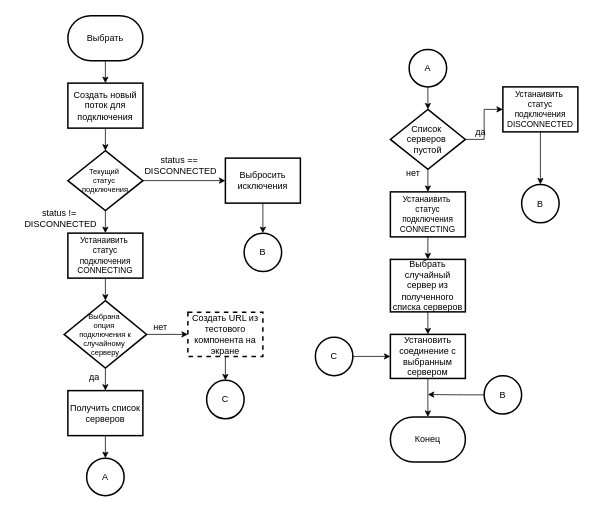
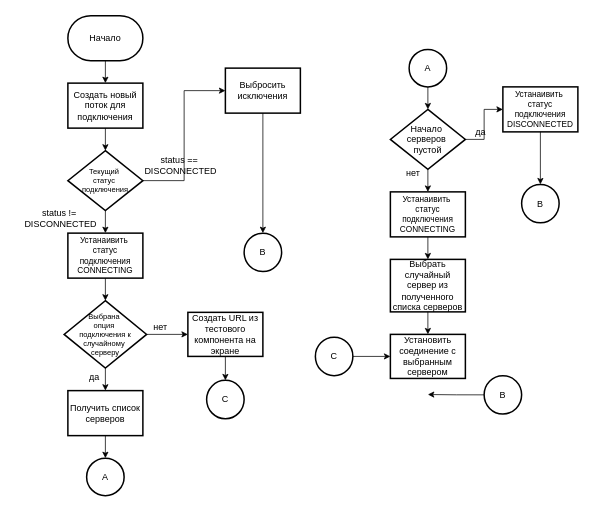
  <mxCell id="0" />
  <mxCell id="1" parent="0" />
  <mxCell id="2" style="edgeStyle=orthogonalEdgeStyle;rounded=0;orthogonalLoop=1;jettySize=auto;html=1;exitX=0.5;exitY=1;exitDx=0;exitDy=0;exitPerimeter=0;entryX=0.5;entryY=0;entryDx=0;entryDy=0;" edge="1" parent="1" source="3" target="4"><mxGeometry relative="1" as="geometry" /></mxCell>
- <mxCell id="3" value="Выбрать" style="strokeWidth=2;html=1;shape=mxgraph.flowchart.terminator;whiteSpace=wrap;" vertex="1" parent="1"><mxGeometry x="90" y="20" width="100" height="60" as="geometry" /></mxCell>
+ <mxCell id="3" value="Начало" style="strokeWidth=2;html=1;shape=mxgraph.flowchart.terminator;whiteSpace=wrap;" vertex="1" parent="1"><mxGeometry x="90" y="20" width="100" height="60" as="geometry" /></mxCell>
  <mxCell id="4" value="Создать новый поток для подключения" style="whiteSpace=wrap;html=1;absoluteArcSize=1;arcSize=0;strokeWidth=2;rounded=0;" vertex="1" parent="1"><mxGeometry x="90" y="110" width="100" height="60" as="geometry" /></mxCell>
- <mxCell id="5" value="Выбросить исключения" style="rounded=1;whiteSpace=wrap;html=1;absoluteArcSize=1;arcSize=0;strokeWidth=2;" vertex="1" parent="1"><mxGeometry x="300" y="210" width="100" height="60" as="geometry" /></mxCell>
+ <mxCell id="5" value="Выбросить исключения" style="rounded=1;whiteSpace=wrap;html=1;absoluteArcSize=1;arcSize=0;strokeWidth=2;" vertex="1" parent="1"><mxGeometry x="300" y="90" width="100" height="60" as="geometry" /></mxCell>
  <mxCell id="6" style="edgeStyle=orthogonalEdgeStyle;rounded=0;orthogonalLoop=1;jettySize=auto;html=1;exitX=0.5;exitY=1;exitDx=0;exitDy=0;exitPerimeter=0;entryX=0.5;entryY=0;entryDx=0;entryDy=0;" edge="1" parent="1" source="8" target="9"><mxGeometry relative="1" as="geometry" /></mxCell>
  <mxCell id="7" style="edgeStyle=orthogonalEdgeStyle;rounded=0;orthogonalLoop=1;jettySize=auto;html=1;exitX=1;exitY=0.5;exitDx=0;exitDy=0;exitPerimeter=0;entryX=0;entryY=0.5;entryDx=0;entryDy=0;" edge="1" parent="1" source="8" target="5"><mxGeometry relative="1" as="geometry" /></mxCell>
  <mxCell id="8" value="&lt;font style=&quot;font-size: 10px;&quot;&gt;Текущий&amp;nbsp;&lt;/font&gt;&lt;div style=&quot;font-size: 10px;&quot;&gt;&lt;font style=&quot;font-size: 10px;&quot;&gt;статус&amp;nbsp;&lt;/font&gt;&lt;/div&gt;&lt;div style=&quot;font-size: 10px;&quot;&gt;&lt;font style=&quot;font-size: 10px;&quot;&gt;подключения&lt;/font&gt;&lt;/div&gt;" style="strokeWidth=2;html=1;shape=mxgraph.flowchart.decision;whiteSpace=wrap;fontSize=10;" vertex="1" parent="1"><mxGeometry x="90" y="200" width="100" height="80" as="geometry" /></mxCell>
  <mxCell id="9" value="Устанаивить&amp;nbsp;&lt;div style=&quot;font-size: 11px;&quot;&gt;&lt;span style=&quot;background-color: initial; font-size: 11px;&quot;&gt;статус&lt;/span&gt;&lt;div style=&quot;font-size: 11px;&quot;&gt;подключения CONNECTING&lt;/div&gt;&lt;/div&gt;" style="rounded=1;whiteSpace=wrap;html=1;absoluteArcSize=1;arcSize=0;strokeWidth=2;fontSize=11;" vertex="1" parent="1"><mxGeometry x="90" y="310" width="100" height="60" as="geometry" /></mxCell>
  <mxCell id="10" value="status !=&amp;nbsp;&lt;div&gt;DISCONNECTED&lt;/div&gt;" style="text;html=1;align=center;verticalAlign=middle;resizable=0;points=[];autosize=1;strokeColor=none;fillColor=none;" vertex="1" parent="1"><mxGeometry x="20" y="270" width="120" height="40" as="geometry" /></mxCell>
  <mxCell id="11" value="status ==&amp;nbsp;&lt;div&gt;DISCONNECTED&lt;/div&gt;" style="text;html=1;align=center;verticalAlign=middle;resizable=0;points=[];autosize=1;strokeColor=none;fillColor=none;" vertex="1" parent="1"><mxGeometry x="180" y="200" width="120" height="40" as="geometry" /></mxCell>
  <mxCell id="12" style="edgeStyle=orthogonalEdgeStyle;rounded=0;orthogonalLoop=1;jettySize=auto;html=1;exitX=0.5;exitY=1;exitDx=0;exitDy=0;entryX=0.5;entryY=0;entryDx=0;entryDy=0;entryPerimeter=0;" edge="1" parent="1" source="4" target="8"><mxGeometry relative="1" as="geometry" /></mxCell>
  <mxCell id="13" style="edgeStyle=orthogonalEdgeStyle;rounded=0;orthogonalLoop=1;jettySize=auto;html=1;exitX=0.5;exitY=1;exitDx=0;exitDy=0;exitPerimeter=0;entryX=0.5;entryY=0;entryDx=0;entryDy=0;" edge="1" parent="1" source="15" target="18"><mxGeometry relative="1" as="geometry" /></mxCell>
  <mxCell id="14" style="edgeStyle=orthogonalEdgeStyle;rounded=0;orthogonalLoop=1;jettySize=auto;html=1;exitX=1;exitY=0.5;exitDx=0;exitDy=0;exitPerimeter=0;entryX=0;entryY=0.5;entryDx=0;entryDy=0;" edge="1" parent="1" source="15" target="30"><mxGeometry relative="1" as="geometry" /></mxCell>
  <mxCell id="15" value="Выбрана&amp;nbsp;&lt;div&gt;опция&amp;nbsp;&lt;/div&gt;&lt;div&gt;подключения к случайному&amp;nbsp;&lt;/div&gt;&lt;div&gt;серверу&lt;br&gt;&lt;/div&gt;" style="strokeWidth=2;html=1;shape=mxgraph.flowchart.decision;whiteSpace=wrap;fontSize=10;" vertex="1" parent="1"><mxGeometry x="85" y="400" width="110" height="90" as="geometry" /></mxCell>
  <mxCell id="16" style="edgeStyle=orthogonalEdgeStyle;rounded=0;orthogonalLoop=1;jettySize=auto;html=1;exitX=0.5;exitY=1;exitDx=0;exitDy=0;entryX=0.5;entryY=0;entryDx=0;entryDy=0;entryPerimeter=0;" edge="1" parent="1" source="9" target="15"><mxGeometry relative="1" as="geometry" /></mxCell>
  <mxCell id="17" style="edgeStyle=orthogonalEdgeStyle;rounded=0;orthogonalLoop=1;jettySize=auto;html=1;exitX=0.5;exitY=1;exitDx=0;exitDy=0;entryX=0.5;entryY=0;entryDx=0;entryDy=0;" edge="1" parent="1" source="18"><mxGeometry relative="1" as="geometry"><mxPoint x="140" y="610" as="targetPoint" /></mxGeometry></mxCell>
  <mxCell id="18" value="Получить список серверов" style="rounded=1;whiteSpace=wrap;html=1;absoluteArcSize=1;arcSize=0;strokeWidth=2;" vertex="1" parent="1"><mxGeometry x="90" y="520" width="100" height="60" as="geometry" /></mxCell>
  <mxCell id="19" style="edgeStyle=orthogonalEdgeStyle;rounded=0;orthogonalLoop=1;jettySize=auto;html=1;exitX=1;exitY=0.5;exitDx=0;exitDy=0;exitPerimeter=0;entryX=0;entryY=0.5;entryDx=0;entryDy=0;" edge="1" parent="1" source="21" target="22"><mxGeometry relative="1" as="geometry" /></mxCell>
  <mxCell id="20" style="edgeStyle=orthogonalEdgeStyle;rounded=0;orthogonalLoop=1;jettySize=auto;html=1;exitX=0.5;exitY=1;exitDx=0;exitDy=0;exitPerimeter=0;entryX=0.5;entryY=0;entryDx=0;entryDy=0;" edge="1" parent="1" source="21" target="28"><mxGeometry relative="1" as="geometry" /></mxCell>
- <mxCell id="21" value="Список&amp;nbsp;&lt;div style=&quot;font-size: 12px;&quot;&gt;серверов&amp;nbsp;&lt;/div&gt;&lt;div style=&quot;font-size: 12px;&quot;&gt;&lt;span style=&quot;background-color: initial; font-size: 12px;&quot;&gt;пустой&lt;/span&gt;&lt;/div&gt;" style="strokeWidth=2;html=1;shape=mxgraph.flowchart.decision;whiteSpace=wrap;fontSize=12;" vertex="1" parent="1"><mxGeometry x="520" y="145" width="100" height="80" as="geometry" /></mxCell>
+ <mxCell id="21" value="Начало&amp;nbsp;&lt;div style=&quot;font-size: 12px;&quot;&gt;серверов&amp;nbsp;&lt;/div&gt;&lt;div style=&quot;font-size: 12px;&quot;&gt;&lt;span style=&quot;background-color: initial; font-size: 12px;&quot;&gt;пустой&lt;/span&gt;&lt;/div&gt;" style="strokeWidth=2;html=1;shape=mxgraph.flowchart.decision;whiteSpace=wrap;fontSize=12;" vertex="1" parent="1"><mxGeometry x="520" y="145" width="100" height="80" as="geometry" /></mxCell>
  <mxCell id="22" value="Устанаивить&amp;nbsp;&lt;div style=&quot;font-size: 11px;&quot;&gt;&lt;span style=&quot;background-color: initial; font-size: 11px;&quot;&gt;статус&lt;/span&gt;&lt;div style=&quot;font-size: 11px;&quot;&gt;подключения&lt;/div&gt;&lt;div style=&quot;font-size: 11px;&quot;&gt;DISCONNECTED&lt;/div&gt;&lt;/div&gt;" style="rounded=1;whiteSpace=wrap;html=1;absoluteArcSize=1;arcSize=0;strokeWidth=2;fontSize=11;" vertex="1" parent="1"><mxGeometry x="670" y="115" width="100" height="60" as="geometry" /></mxCell>
  <mxCell id="23" value="да" style="text;html=1;align=center;verticalAlign=middle;resizable=0;points=[];autosize=1;strokeColor=none;fillColor=none;" vertex="1" parent="1"><mxGeometry x="105" y="487" width="40" height="30" as="geometry" /></mxCell>
  <mxCell id="24" value="да" style="text;html=1;align=center;verticalAlign=middle;resizable=0;points=[];autosize=1;strokeColor=none;fillColor=none;" vertex="1" parent="1"><mxGeometry x="620" y="161" width="40" height="30" as="geometry" /></mxCell>
  <mxCell id="25" style="edgeStyle=orthogonalEdgeStyle;rounded=0;orthogonalLoop=1;jettySize=auto;html=1;exitX=0.5;exitY=1;exitDx=0;exitDy=0;entryX=0.5;entryY=0;entryDx=0;entryDy=0;" edge="1" parent="1" source="26" target="35"><mxGeometry relative="1" as="geometry" /></mxCell>
  <mxCell id="26" value="Выбрать случайный сервер из полученного списка серверов" style="rounded=1;whiteSpace=wrap;html=1;absoluteArcSize=1;arcSize=0;strokeWidth=2;" vertex="1" parent="1"><mxGeometry x="520" y="345" width="100" height="70" as="geometry" /></mxCell>
  <mxCell id="27" style="edgeStyle=orthogonalEdgeStyle;rounded=0;orthogonalLoop=1;jettySize=auto;html=1;exitX=0.5;exitY=1;exitDx=0;exitDy=0;entryX=0.5;entryY=0;entryDx=0;entryDy=0;" edge="1" parent="1" source="28" target="26"><mxGeometry relative="1" as="geometry" /></mxCell>
  <mxCell id="28" value="Устанаивить&amp;nbsp;&lt;div style=&quot;font-size: 11px;&quot;&gt;&lt;span style=&quot;background-color: initial; font-size: 11px;&quot;&gt;статус&lt;/span&gt;&lt;div style=&quot;font-size: 11px;&quot;&gt;подключения&lt;/div&gt;&lt;div style=&quot;font-size: 11px;&quot;&gt;CONNECTING&lt;/div&gt;&lt;/div&gt;" style="rounded=1;whiteSpace=wrap;html=1;absoluteArcSize=1;arcSize=0;strokeWidth=2;fontSize=11;" vertex="1" parent="1"><mxGeometry x="520" y="255" width="100" height="60" as="geometry" /></mxCell>
  <mxCell id="29" value="нет" style="text;html=1;align=center;verticalAlign=middle;resizable=0;points=[];autosize=1;strokeColor=none;fillColor=none;" vertex="1" parent="1"><mxGeometry x="530" y="215" width="40" height="30" as="geometry" /></mxCell>
- <mxCell id="30" value="Создать URL из тестового компонента на экране" style="rounded=1;whiteSpace=wrap;html=1;absoluteArcSize=1;arcSize=0;strokeWidth=2;dashed=1;" vertex="1" parent="1"><mxGeometry x="250" y="415.63" width="100" height="58.75" as="geometry" /></mxCell>
+ <mxCell id="30" value="Создать URL из тестового компонента на экране" style="rounded=1;whiteSpace=wrap;html=1;absoluteArcSize=1;arcSize=0;strokeWidth=2;" vertex="1" parent="1"><mxGeometry x="250" y="415.63" width="100" height="58.75" as="geometry" /></mxCell>
  <mxCell id="31" value="нет" style="text;html=1;align=center;verticalAlign=middle;resizable=0;points=[];autosize=1;strokeColor=none;fillColor=none;" vertex="1" parent="1"><mxGeometry x="193" y="420" width="40" height="30" as="geometry" /></mxCell>
  <mxCell id="32" value="А" style="strokeWidth=2;html=1;shape=mxgraph.flowchart.start_2;whiteSpace=wrap;" vertex="1" parent="1"><mxGeometry x="115" y="610" width="50" height="50" as="geometry" /></mxCell>
  <mxCell id="33" value="А" style="strokeWidth=2;html=1;shape=mxgraph.flowchart.start_2;whiteSpace=wrap;" vertex="1" parent="1"><mxGeometry x="545" y="65" width="50" height="50" as="geometry" /></mxCell>
  <mxCell id="34" style="edgeStyle=orthogonalEdgeStyle;rounded=0;orthogonalLoop=1;jettySize=auto;html=1;exitX=0.5;exitY=1;exitDx=0;exitDy=0;exitPerimeter=0;entryX=0.5;entryY=0;entryDx=0;entryDy=0;entryPerimeter=0;" edge="1" parent="1" source="33" target="21"><mxGeometry relative="1" as="geometry" /></mxCell>
  <mxCell id="35" value="Установить соединение с выбранным сервером" style="rounded=1;whiteSpace=wrap;html=1;absoluteArcSize=1;arcSize=0;strokeWidth=2;" vertex="1" parent="1"><mxGeometry x="520" y="445" width="100" height="58.75" as="geometry" /></mxCell>
- <mxCell id="36" value="Конец" style="strokeWidth=2;html=1;shape=mxgraph.flowchart.terminator;whiteSpace=wrap;" vertex="1" parent="1"><mxGeometry x="520" y="555" width="100" height="60" as="geometry" /></mxCell>
- <mxCell id="37" style="edgeStyle=orthogonalEdgeStyle;rounded=0;orthogonalLoop=1;jettySize=auto;html=1;exitX=0.5;exitY=1;exitDx=0;exitDy=0;entryX=0.5;entryY=0;entryDx=0;entryDy=0;entryPerimeter=0;" edge="1" parent="1" source="35" target="36"><mxGeometry relative="1" as="geometry" /></mxCell>
  <mxCell id="38" style="edgeStyle=orthogonalEdgeStyle;rounded=0;orthogonalLoop=1;jettySize=auto;html=1;exitX=0;exitY=0.5;exitDx=0;exitDy=0;exitPerimeter=0;" edge="1" parent="1" source="39"><mxGeometry relative="1" as="geometry"><mxPoint x="570" y="525.176" as="targetPoint" /></mxGeometry></mxCell>
  <mxCell id="39" value="В" style="strokeWidth=2;html=1;shape=mxgraph.flowchart.start_2;whiteSpace=wrap;" vertex="1" parent="1"><mxGeometry x="645" y="500" width="50" height="51.25" as="geometry" /></mxCell>
  <mxCell id="40" value="В" style="strokeWidth=2;html=1;shape=mxgraph.flowchart.start_2;whiteSpace=wrap;" vertex="1" parent="1"><mxGeometry x="325" y="310" width="50" height="51.25" as="geometry" /></mxCell>
  <mxCell id="41" style="edgeStyle=orthogonalEdgeStyle;rounded=0;orthogonalLoop=1;jettySize=auto;html=1;exitX=0.5;exitY=1;exitDx=0;exitDy=0;entryX=0.5;entryY=0;entryDx=0;entryDy=0;entryPerimeter=0;" edge="1" parent="1" source="5" target="40"><mxGeometry relative="1" as="geometry" /></mxCell>
  <mxCell id="42" value="В" style="strokeWidth=2;html=1;shape=mxgraph.flowchart.start_2;whiteSpace=wrap;" vertex="1" parent="1"><mxGeometry x="695" y="245" width="50" height="51.25" as="geometry" /></mxCell>
  <mxCell id="43" style="edgeStyle=orthogonalEdgeStyle;rounded=0;orthogonalLoop=1;jettySize=auto;html=1;exitX=0.5;exitY=1;exitDx=0;exitDy=0;entryX=0.5;entryY=0;entryDx=0;entryDy=0;entryPerimeter=0;" edge="1" parent="1" source="22" target="42"><mxGeometry relative="1" as="geometry" /></mxCell>
  <mxCell id="44" style="edgeStyle=orthogonalEdgeStyle;rounded=0;orthogonalLoop=1;jettySize=auto;html=1;exitX=1;exitY=0.5;exitDx=0;exitDy=0;exitPerimeter=0;entryX=0;entryY=0.5;entryDx=0;entryDy=0;" edge="1" parent="1" source="45" target="35"><mxGeometry relative="1" as="geometry" /></mxCell>
  <mxCell id="45" value="С" style="strokeWidth=2;html=1;shape=mxgraph.flowchart.start_2;whiteSpace=wrap;" vertex="1" parent="1"><mxGeometry x="420" y="448.75" width="50" height="51.25" as="geometry" /></mxCell>
  <mxCell id="46" value="С" style="strokeWidth=2;html=1;shape=mxgraph.flowchart.start_2;whiteSpace=wrap;" vertex="1" parent="1"><mxGeometry x="275" y="506.25" width="50" height="51.25" as="geometry" /></mxCell>
  <mxCell id="47" style="edgeStyle=orthogonalEdgeStyle;rounded=0;orthogonalLoop=1;jettySize=auto;html=1;exitX=0.5;exitY=1;exitDx=0;exitDy=0;entryX=0.5;entryY=0;entryDx=0;entryDy=0;entryPerimeter=0;" edge="1" parent="1" source="30" target="46"><mxGeometry relative="1" as="geometry" /></mxCell>
